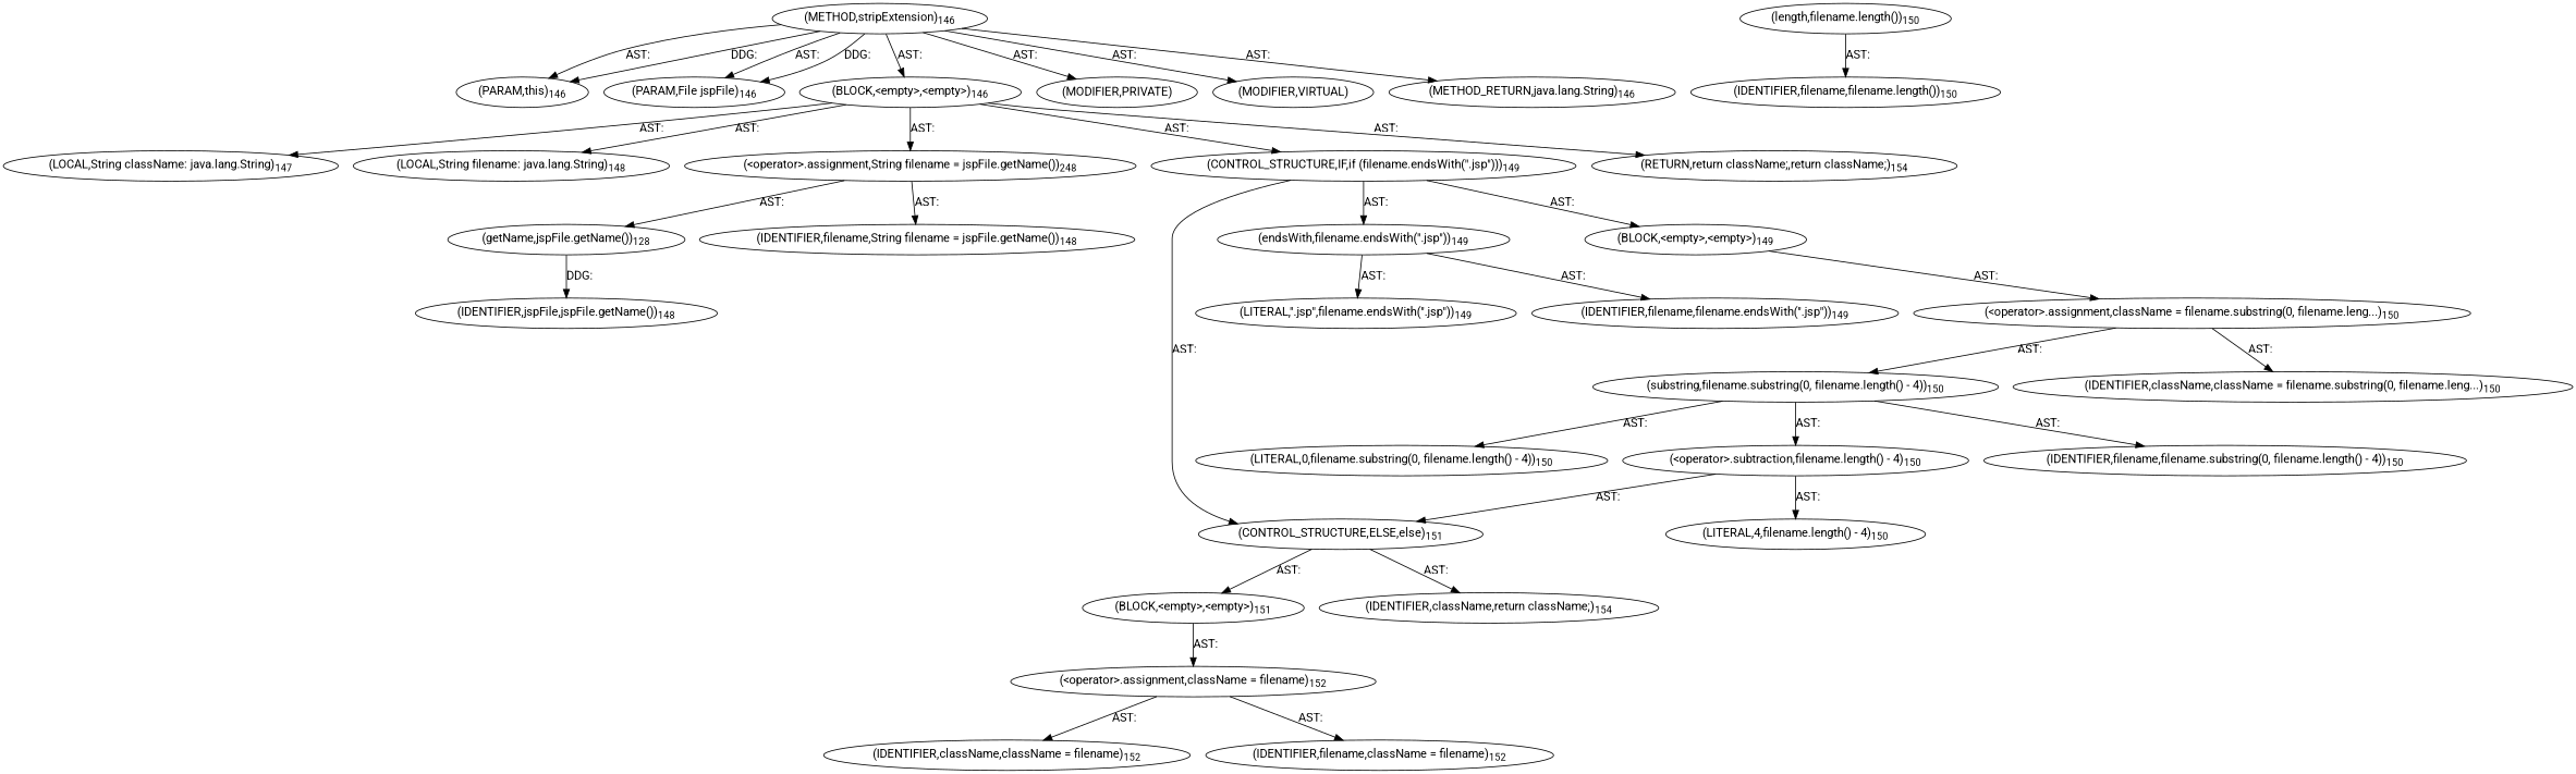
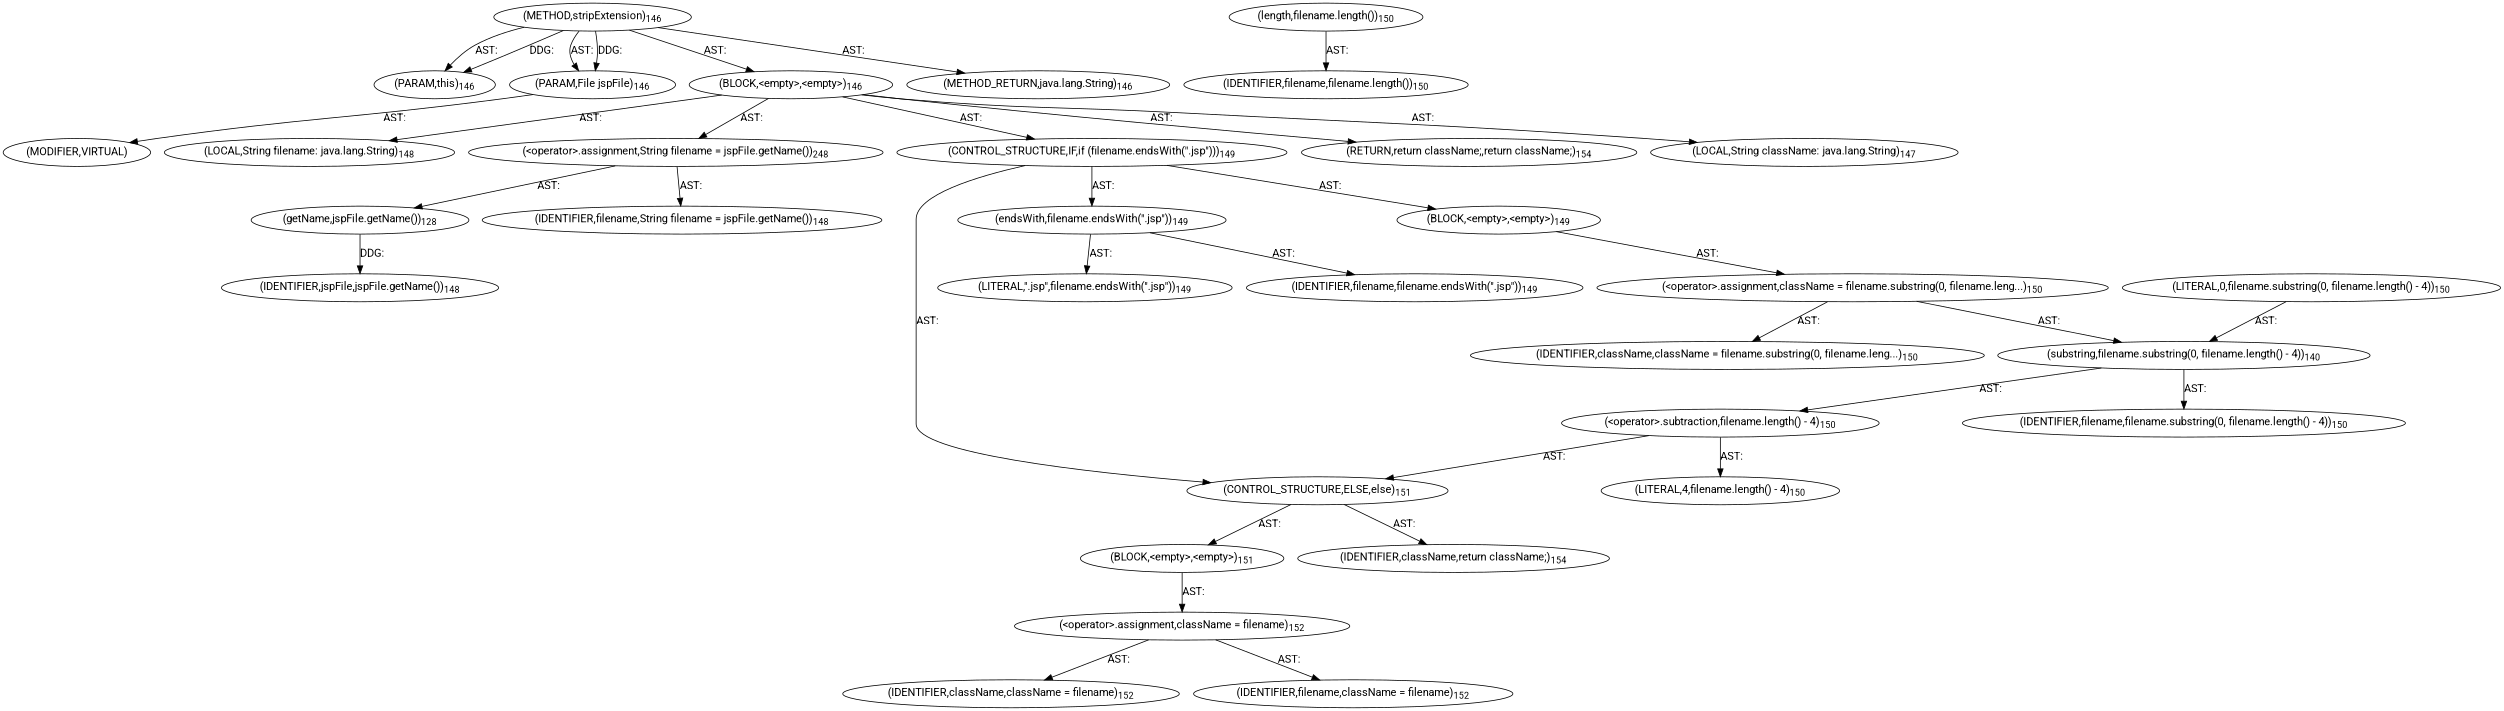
  digraph {
    fontname=Roboto
    node [fontname=Roboto]
    edge [fontname=Roboto]
    n1 [label=<(METHOD,stripExtension)<SUB>146</SUB>>]
    n2 [label=<(PARAM,this)<SUB>146</SUB>>]
    n3 [label=<(PARAM,File jspFile)<SUB>146</SUB>>]
    n4 [label=<(BLOCK,&lt;empty&gt;,&lt;empty&gt;)<SUB>146</SUB>>]
-   n5 [label=<(MODIFIER,PRIVATE)>]
    n6 [label=<(MODIFIER,VIRTUAL)>]
    n7 [label=<(METHOD_RETURN,java.lang.String)<SUB>146</SUB>>]
    n8 [label=<(LOCAL,String className: java.lang.String)<SUB>147</SUB>>]
    n9 [label=<(LOCAL,String filename: java.lang.String)<SUB>148</SUB>>]
    n10 [label=<(&lt;operator&gt;.assignment,String filename = jspFile.getName())<SUB>248</SUB>>]
    n11 [label=<(CONTROL_STRUCTURE,IF,if (filename.endsWith(&quot;.jsp&quot;)))<SUB>149</SUB>>]
    n12 [label=<(RETURN,return className;,return className;)<SUB>154</SUB>>]
    n13 [label=<(IDENTIFIER,filename,String filename = jspFile.getName())<SUB>148</SUB>>]
    n14 [label=<(getName,jspFile.getName())<SUB>128</SUB>>]
    n15 [label=<(endsWith,filename.endsWith(&quot;.jsp&quot;))<SUB>149</SUB>>]
    n16 [label=<(BLOCK,&lt;empty&gt;,&lt;empty&gt;)<SUB>149</SUB>>]
    n17 [label=<(CONTROL_STRUCTURE,ELSE,else)<SUB>151</SUB>>]
    n18 [label=<(IDENTIFIER,jspFile,jspFile.getName())<SUB>148</SUB>>]
    n19 [label=<(IDENTIFIER,filename,filename.endsWith(&quot;.jsp&quot;))<SUB>149</SUB>>]
    n20 [label=<(LITERAL,&quot;.jsp&quot;,filename.endsWith(&quot;.jsp&quot;))<SUB>149</SUB>>]
    n21 [label=<(&lt;operator&gt;.assignment,className = filename.substring(0, filename.leng...)<SUB>150</SUB>>]
    n22 [label=<(BLOCK,&lt;empty&gt;,&lt;empty&gt;)<SUB>151</SUB>>]
    n23 [label=<(IDENTIFIER,className,return className;)<SUB>154</SUB>>]
    n24 [label=<(IDENTIFIER,className,className = filename.substring(0, filename.leng...)<SUB>150</SUB>>]
-   n25 [label=<(substring,filename.substring(0, filename.length() - 4))<SUB>150</SUB>>]
+   n25 [label=<(substring,filename.substring(0, filename.length() - 4))<SUB>140</SUB>>]
    n26 [label=<(IDENTIFIER,filename,filename.substring(0, filename.length() - 4))<SUB>150</SUB>>]
    n27 [label=<(LITERAL,0,filename.substring(0, filename.length() - 4))<SUB>150</SUB>>]
    n28 [label=<(&lt;operator&gt;.subtraction,filename.length() - 4)<SUB>150</SUB>>]
    n29 [label=<(LITERAL,4,filename.length() - 4)<SUB>150</SUB>>]
    n30 [label=<(length,filename.length())<SUB>150</SUB>>]
    n31 [label=<(IDENTIFIER,filename,filename.length())<SUB>150</SUB>>]
    n32 [label=<(&lt;operator&gt;.assignment,className = filename)<SUB>152</SUB>>]
    n33 [label=<(IDENTIFIER,className,className = filename)<SUB>152</SUB>>]
    n34 [label=<(IDENTIFIER,filename,className = filename)<SUB>152</SUB>>]
    n1 -> n2 [label="AST: "]
    n1 -> n2 [label="DDG: "]
    n1 -> n3 [label="AST: "]
    n1 -> n3 [label="DDG: "]
    n1 -> n4 [label="AST: "]
-   n1 -> n5 [label="AST: "]
-   n1 -> n6 [label="AST: "]
+   n3 -> n6 [label="AST: "]
    n1 -> n7 [label="AST: "]
    n4 -> n8 [label="AST: "]
    n4 -> n9 [label="AST: "]
    n4 -> n10 [label="AST: "]
    n4 -> n11 [label="AST: "]
    n4 -> n12 [label="AST: "]
    n10 -> n13 [label="AST: "]
    n10 -> n14 [label="AST: "]
    n11 -> n15 [label="AST: "]
    n11 -> n16 [label="AST: "]
    n11 -> n17 [label="AST: "]
    n14 -> n18 [label="DDG: "]
    n15 -> n19 [label="AST: "]
    n15 -> n20 [label="AST: "]
    n16 -> n21 [label="AST: "]
    n17 -> n22 [label="AST: "]
    n17 -> n23 [label="AST: "]
    n21 -> n24 [label="AST: "]
    n21 -> n25 [label="AST: "]
    n22 -> n32 [label="AST: "]
    n25 -> n26 [label="AST: "]
-   n25 -> n27 [label="AST: "]
+   n27 -> n25 [label="AST: "]
    n25 -> n28 [label="AST: "]
    n28 -> n17 [label="AST: "]
    n28 -> n29 [label="AST: "]
    n30 -> n31 [label="AST: "]
    n32 -> n33 [label="AST: "]
    n32 -> n34 [label="AST: "]
  }
